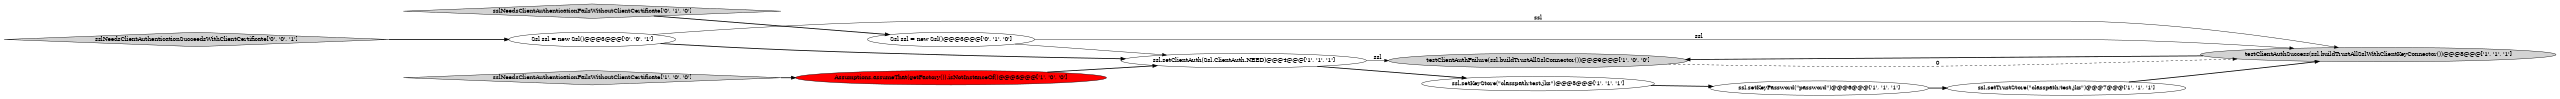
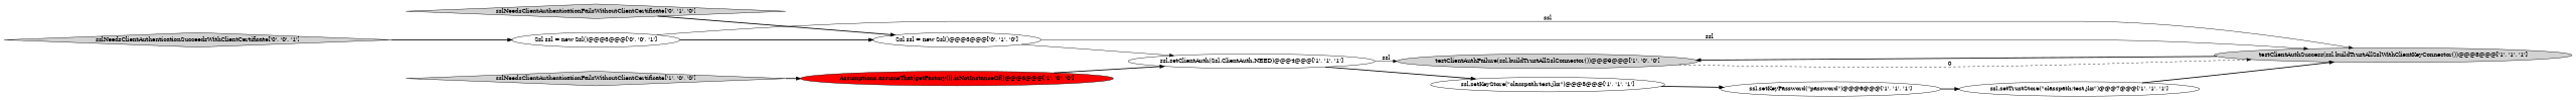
  digraph {
    rankdir=LR
    node [fillcolor=white shape=ellipse style=filled]
    edge [style=bold]
    n1 [fillcolor=lightgray label="testClientAuthFailure(ssl,buildTrustAllSslConnector())@@@9@@@['1', '0', '0']"]
    n2 [fillcolor=lightgray label="testClientAuthSuccess(ssl,buildTrustAllSslWithClientKeyConnector())@@@8@@@['1', '1', '1']"]
    n3 [label="Ssl ssl = new Ssl()@@@3@@@['0', '1', '0']"]
    n4 [label="ssl.setClientAuth(Ssl.ClientAuth.NEED)@@@4@@@['1', '1', '1']"]
    n5 [label="ssl.setKeyStore(\"classpath:test.jks\")@@@5@@@['1', '1', '1']"]
    n6 [label="ssl.setKeyPassword(\"password\")@@@6@@@['1', '1', '1']"]
    n7 [label="Ssl ssl = new Ssl()@@@3@@@['0', '0', '1']"]
    n8 [fillcolor=lightgray label="sslNeedsClientAuthenticationSucceedsWithClientCertificate['0', '0', '1']" shape=diamond]
    n9 [fillcolor=lightgray label="sslNeedsClientAuthenticationFailsWithoutClientCertificate['0', '1', '0']" shape=diamond]
    n10 [label="ssl.setTrustStore(\"classpath:test.jks\")@@@7@@@['1', '1', '1']"]
    n11 [fillcolor=red label="Assumptions.assumeThat(getFactory()).isNotInstanceOf()@@@3@@@['1', '0', '0']"]
    n12 [fillcolor=lightgray label="sslNeedsClientAuthenticationFailsWithoutClientCertificate['1', '0', '0']" shape=diamond]
    n1 -> n2 [label=0 style=dashed]
    n2 -> n1
    n3 -> n2 [label=ssl style=solid]
    n3 -> n4 [style=solid]
    n4 -> n1 [label=ssl style=solid]
    n4 -> n5
    n5 -> n6
    n6 -> n10
    n7 -> n2 [label=ssl style=solid]
-   n7 -> n4
+   n7 -> n3
    n8 -> n7
    n9 -> n3
    n10 -> n2
    n11 -> n4
    n12 -> n11
  }
